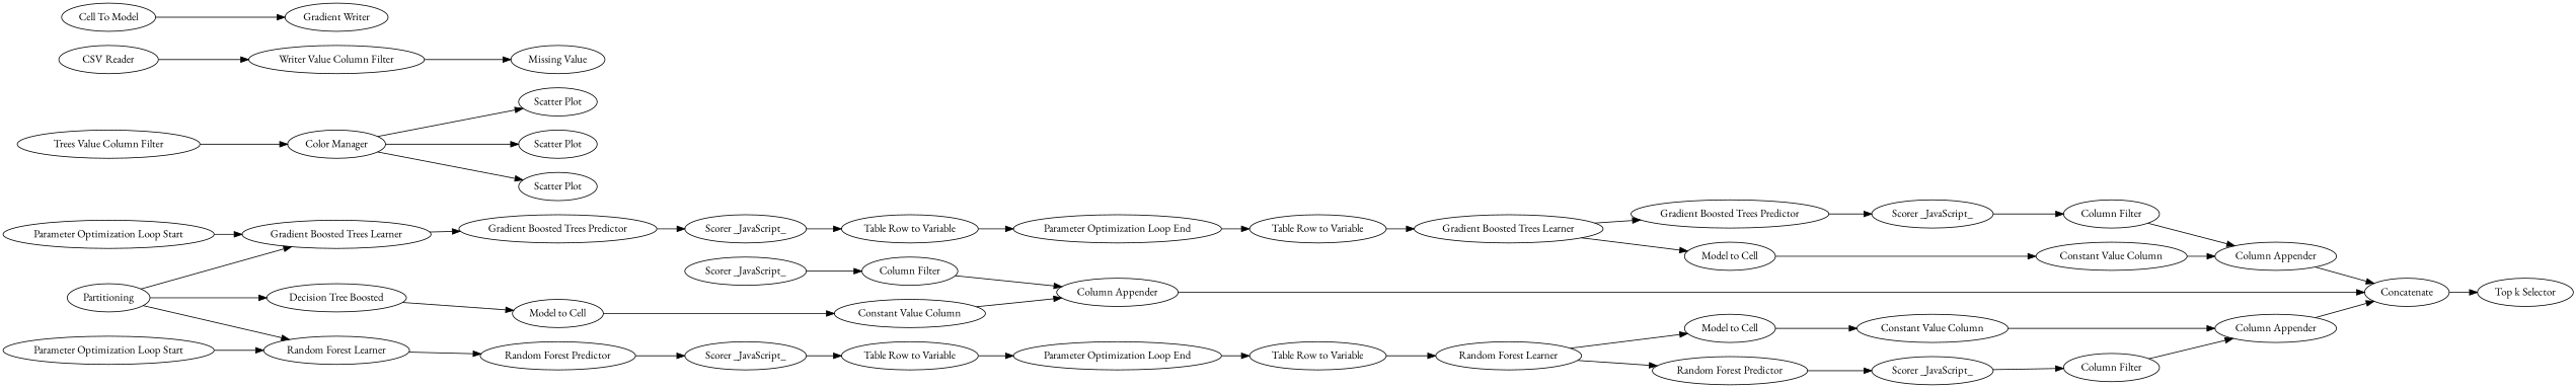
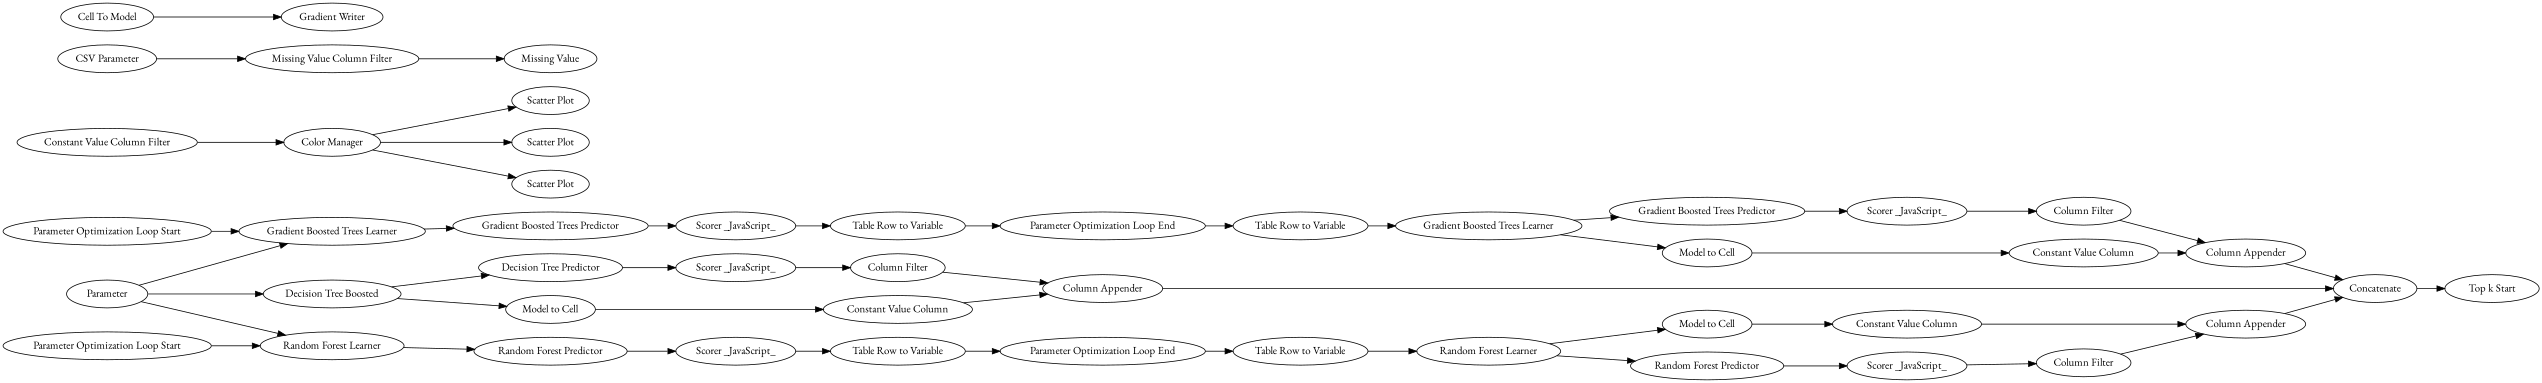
  digraph {
    fontname="EB Garamond"
    rankdir=LR
    node [fontname="EB Garamond"]
    edge [fontname="EB Garamond"]
    n1 [label="Parameter Optimization Loop Start"]
    n2 [label="Gradient Boosted Trees Learner"]
    n3 [label="Gradient Boosted Trees Predictor"]
+   n4 [label="Decision Tree Predictor"]
    n5 [label="Scorer _JavaScript_"]
    n6 [label="Column Filter"]
    n7 [label="Scorer _JavaScript_"]
    n8 [label="Table Row to Variable"]
    n9 [label="Parameter Optimization Loop End"]
    n10 [label="Column Filter"]
    n11 [label="Column Appender"]
    n12 [label=Concatenate]
-   n13 [label="Top k Selector"]
+   n13 [label="Top k Start"]
    n14 [label="Column Appender"]
    n15 [label="Scorer _JavaScript_"]
    n16 [label="Table Row to Variable"]
    n17 [label="Parameter Optimization Loop End"]
    n18 [label="Constant Value Column"]
    n19 [label="Table Row to Variable"]
    n20 [label="Random Forest Learner"]
    n21 [label="Random Forest Predictor"]
-   n22 [label="Trees Value Column Filter"]
+   n22 [label="Constant Value Column Filter"]
    n23 [label="Color Manager"]
    n24 [label="Scatter Plot"]
    n25 [label="Scatter Plot"]
    n26 [label="Scatter Plot"]
    n27 [label="Model to Cell"]
    n28 [label="Random Forest Predictor"]
    n29 [label="Column Filter"]
    n30 [label="Column Appender"]
-   n31 [label=Partitioning]
+   n31 [label=Parameter]
    n32 [label="Random Forest Learner"]
    n33 [label="Decision Tree Boosted"]
    n34 [label="Missing Value"]
    n35 [label="Model to Cell"]
    n36 [label="Constant Value Column"]
    n37 [label="Cell To Model"]
    n38 [label="Gradient Writer"]
    n39 [label="Table Row to Variable"]
    n40 [label="Scorer _JavaScript_"]
    n41 [label="Scorer _JavaScript_"]
    n42 [label="Constant Value Column"]
    n43 [label="Model to Cell"]
    n44 [label="Parameter Optimization Loop Start"]
    n45 [label="Gradient Boosted Trees Learner"]
    n46 [label="Gradient Boosted Trees Predictor"]
-   n47 [label="CSV Reader"]
-   n48 [label="Writer Value Column Filter"]
+   n47 [label="CSV Parameter"]
+   n48 [label="Missing Value Column Filter"]
    n1 -> n2
    n2 -> n3
    n3 -> n7
+   n4 -> n5
    n5 -> n6
    n6 -> n14
    n7 -> n8
    n8 -> n9
    n9 -> n39
    n10 -> n11
    n11 -> n12
    n12 -> n13
    n14 -> n12
    n15 -> n16
    n16 -> n17
    n17 -> n19
    n18 -> n11
    n19 -> n20
    n20 -> n27
    n20 -> n28
    n21 -> n15
    n22 -> n23
    n23 -> n24
    n23 -> n25
    n23 -> n26
    n27 -> n18
    n28 -> n40
    n29 -> n30
    n30 -> n12
    n31 -> n2
    n31 -> n32
    n31 -> n33
    n32 -> n21
+   n33 -> n4
    n33 -> n43
    n35 -> n36
    n36 -> n30
    n37 -> n38
    n39 -> n45
    n40 -> n10
    n41 -> n29
    n42 -> n14
    n43 -> n42
    n44 -> n32
    n45 -> n35
    n45 -> n46
    n46 -> n41
    n47 -> n48
    n48 -> n34
  }
